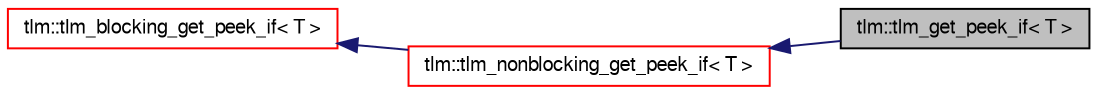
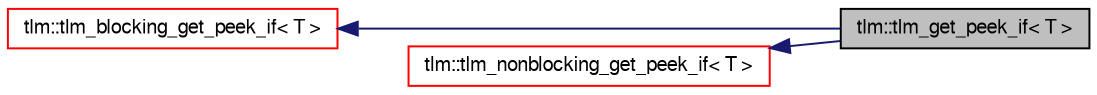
  digraph {
    rankdir=LR
    node [color=red fillcolor=white fontname=FreeSans fontsize=10 shape=record style=filled]
    edge [color=midnightblue dir=back fontname=FreeSans fontsize=10 labelfontname=FreeSans labelfontsize=10 style=solid]
    n1 [color=black fillcolor=grey75 fontcolor=black height=0.2 label="tlm::tlm_get_peek_if\< T \>" width=0.4]
    n2 [height=0.2 label="tlm::tlm_blocking_get_peek_if\< T \>" width=0.4]
    n3 [height=0.2 label="tlm::tlm_nonblocking_get_peek_if\< T \>" width=0.4]
-   n2 -> n3
+   n2 -> n1
    n3 -> n1
  }
